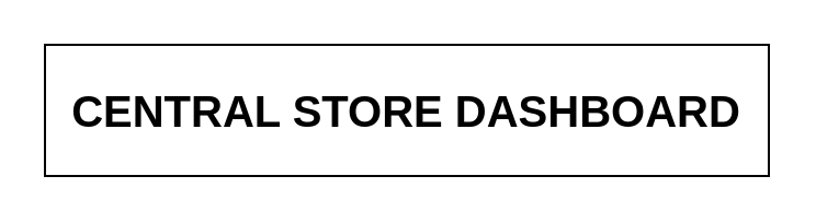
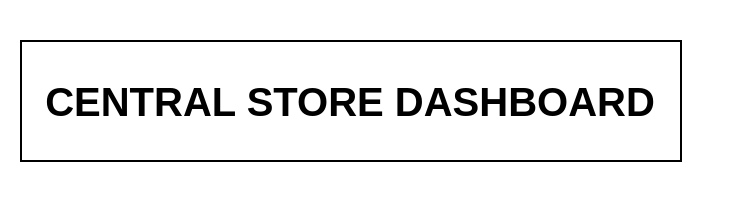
  <mxCell id="0" />
  <mxCell id="1" parent="0" />
- <mxCell id="2" value="&lt;font style=&quot;font-size: 20px;&quot;&gt;&lt;b&gt;CENTRAL STORE DASHBOARD&lt;/b&gt;&lt;/font&gt;" style="rounded=0;whiteSpace=wrap;html=1;" vertex="1" parent="1"><mxGeometry x="20" y="20" width="330" height="60" as="geometry" /></mxCell>
+ <mxCell id="2" value="&lt;font style=&quot;font-size: 20px;&quot;&gt;&lt;b&gt;CENTRAL STORE DASHBOARD&lt;/b&gt;&lt;/font&gt;" style="rounded=0;whiteSpace=wrap;html=1;" vertex="1" parent="1"><mxGeometry x="10" y="20" width="330" height="60" as="geometry" /></mxCell>
